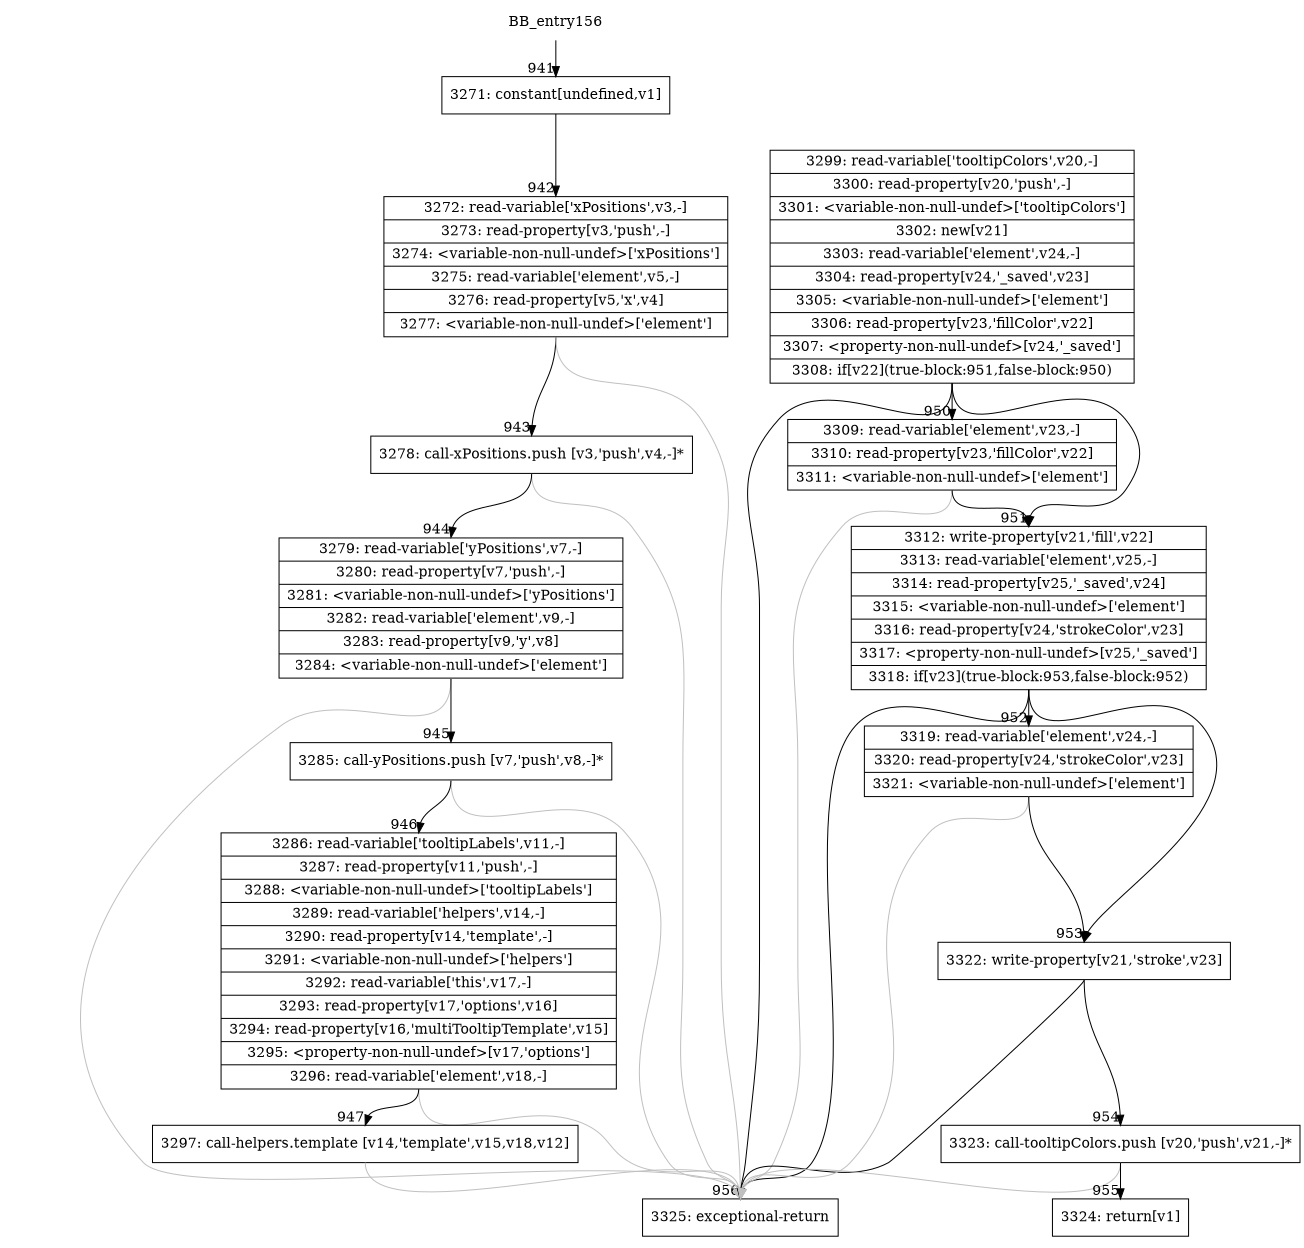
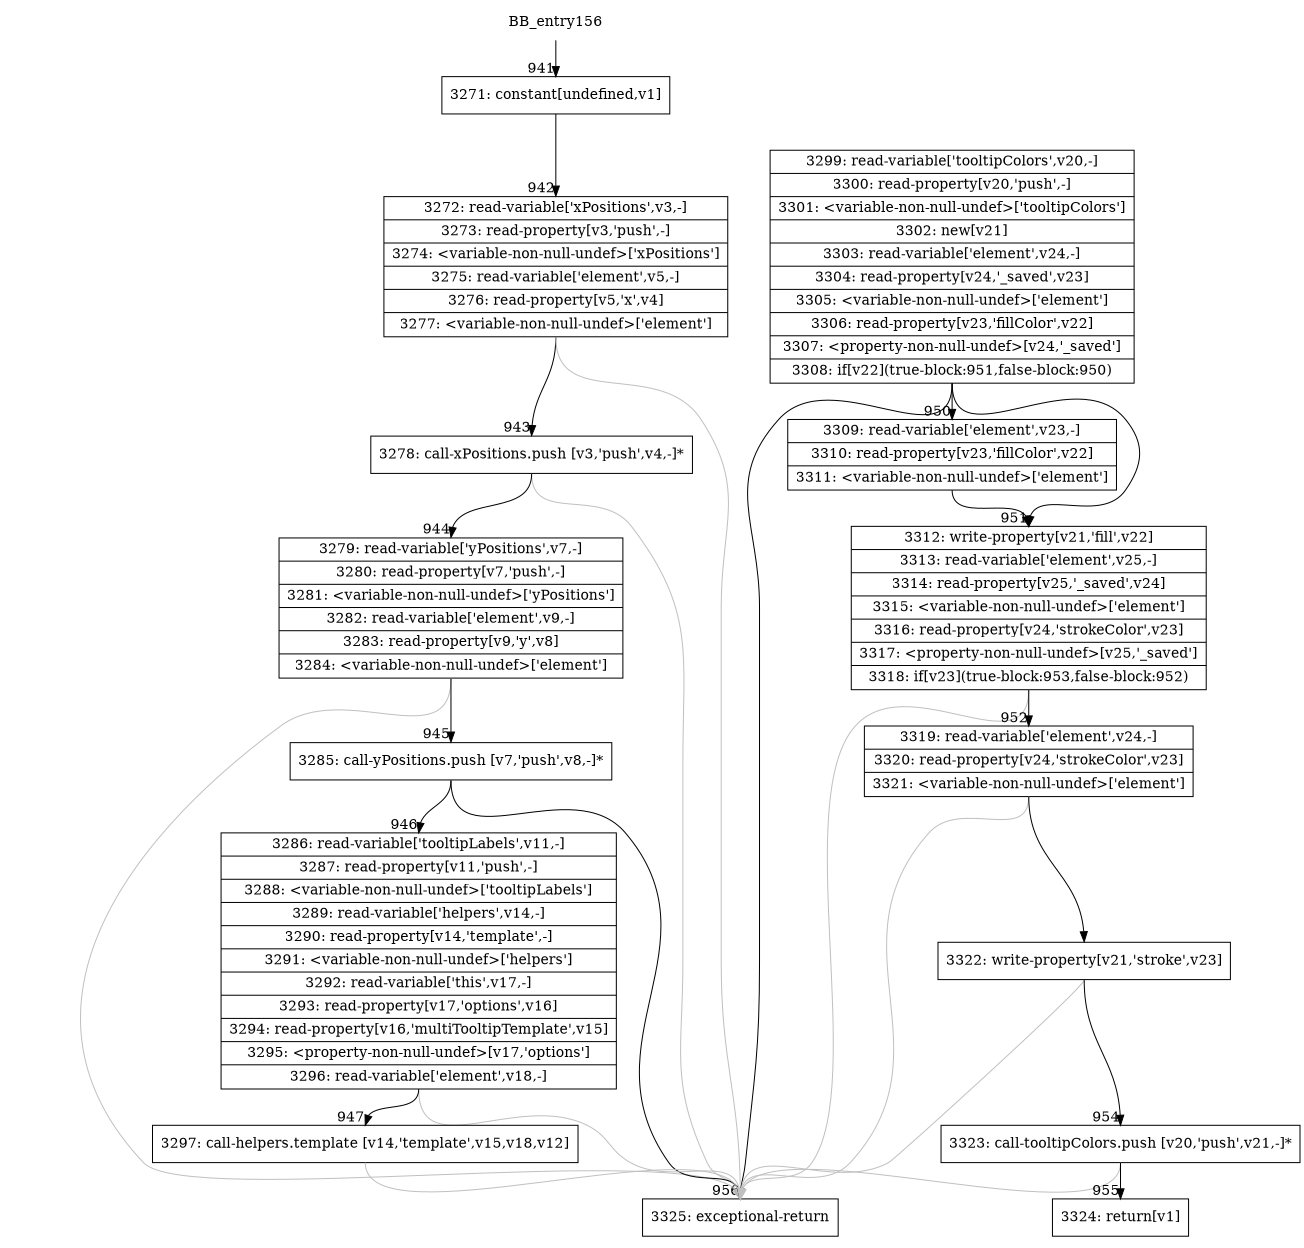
  digraph {
    rankdir=TD
    node [shape=record]
    edge [headport=n tailport=s]
    n1 [label=BB_entry156 shape=none]
    n2 [label="{3271: constant[undefined,v1]}"]
    n3 [label="{3272: read-variable['xPositions',v3,-]|3273: read-property[v3,'push',-]|3274: \<variable-non-null-undef\>['xPositions']|3275: read-variable['element',v5,-]|3276: read-property[v5,'x',v4]|3277: \<variable-non-null-undef\>['element']}"]
    n4 [label="{3278: call-xPositions.push [v3,'push',v4,-]*}"]
    n5 [label="{3325: exceptional-return}"]
    n6 [label="{3279: read-variable['yPositions',v7,-]|3280: read-property[v7,'push',-]|3281: \<variable-non-null-undef\>['yPositions']|3282: read-variable['element',v9,-]|3283: read-property[v9,'y',v8]|3284: \<variable-non-null-undef\>['element']}"]
    n7 [label="{3285: call-yPositions.push [v7,'push',v8,-]*}"]
    n8 [label="{3286: read-variable['tooltipLabels',v11,-]|3287: read-property[v11,'push',-]|3288: \<variable-non-null-undef\>['tooltipLabels']|3289: read-variable['helpers',v14,-]|3290: read-property[v14,'template',-]|3291: \<variable-non-null-undef\>['helpers']|3292: read-variable['this',v17,-]|3293: read-property[v17,'options',v16]|3294: read-property[v16,'multiTooltipTemplate',v15]|3295: \<property-non-null-undef\>[v17,'options']|3296: read-variable['element',v18,-]}"]
    n9 [label="{3297: call-helpers.template [v14,'template',v15,v18,v12]}"]
    n10 [label="{3299: read-variable['tooltipColors',v20,-]|3300: read-property[v20,'push',-]|3301: \<variable-non-null-undef\>['tooltipColors']|3302: new[v21]|3303: read-variable['element',v24,-]|3304: read-property[v24,'_saved',v23]|3305: \<variable-non-null-undef\>['element']|3306: read-property[v23,'fillColor',v22]|3307: \<property-non-null-undef\>[v24,'_saved']|3308: if[v22](true-block:951,false-block:950)}"]
    n11 [label="{3312: write-property[v21,'fill',v22]|3313: read-variable['element',v25,-]|3314: read-property[v25,'_saved',v24]|3315: \<variable-non-null-undef\>['element']|3316: read-property[v24,'strokeColor',v23]|3317: \<property-non-null-undef\>[v25,'_saved']|3318: if[v23](true-block:953,false-block:952)}"]
    n12 [label="{3309: read-variable['element',v23,-]|3310: read-property[v23,'fillColor',v22]|3311: \<variable-non-null-undef\>['element']}"]
    n13 [label="{3322: write-property[v21,'stroke',v23]}"]
    n14 [label="{3319: read-variable['element',v24,-]|3320: read-property[v24,'strokeColor',v23]|3321: \<variable-non-null-undef\>['element']}"]
    n15 [label="{3323: call-tooltipColors.push [v20,'push',v21,-]*}"]
    n16 [label="{3324: return[v1]}"]
    n1 -> n2 [headlabel="    941"]
    n2 -> n3 [headlabel="      942"]
    n3 -> n4 [headlabel="      943"]
    n3 -> n5 [color=gray headlabel="      956"]
    n4 -> n5 [color=gray]
    n4 -> n6 [headlabel="      944"]
    n6 -> n5 [color=gray]
    n6 -> n7 [headlabel="      945"]
-   n7 -> n5 [color=gray]
+   n7 -> n5 [color=black]
    n7 -> n8 [headlabel="      946"]
    n8 -> n5 [color=gray]
    n8 -> n9 [headlabel="      947"]
    n9 -> n5 [color=gray]
    n10 -> n5 [color=black]
    n10 -> n11 [headlabel="      951"]
    n10 -> n12 [headlabel="      950"]
-   n11 -> n5 [color=black]
-   n11 -> n13 [headlabel="      953"]
+   n11 -> n5 [color=gray]
    n11 -> n14 [headlabel="      952"]
-   n12 -> n5 [color=gray]
    n12 -> n11
-   n13 -> n5 [color=black]
+   n13 -> n5 [color=gray]
    n13 -> n15 [headlabel="      954"]
    n14 -> n5 [color=gray]
    n14 -> n13
    n15 -> n5 [color=gray]
    n15 -> n16 [headlabel="      955"]
  }
